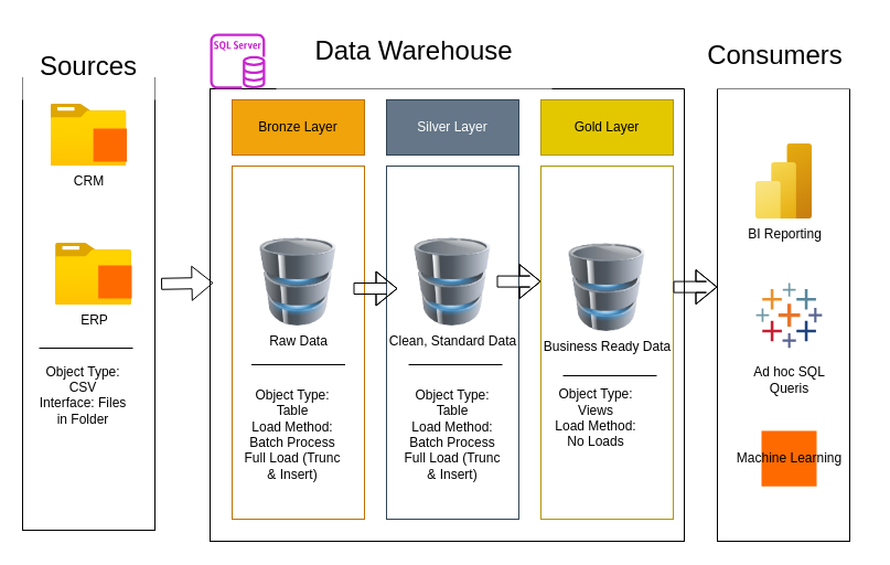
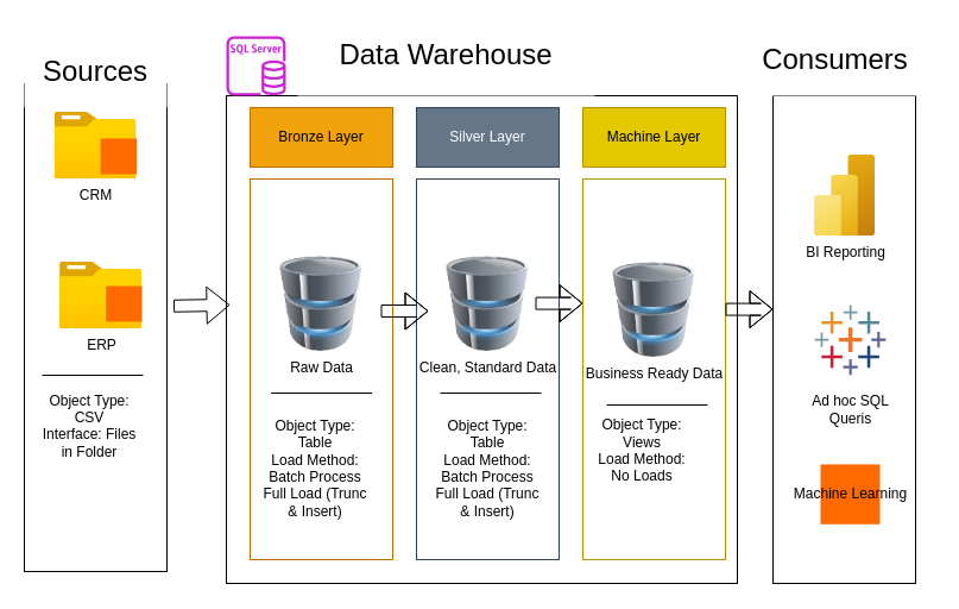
  <mxCell id="0" />
  <mxCell id="1" parent="0" />
  <mxCell id="2" value="" style="rounded=0;whiteSpace=wrap;html=1;fillColor=none;" vertex="1" parent="1"><mxGeometry x="20" y="70" width="120" height="410" as="geometry" /></mxCell>
  <mxCell id="3" value="" style="rounded=0;whiteSpace=wrap;html=1;fillColor=none;" vertex="1" parent="1"><mxGeometry x="190" y="80" width="430" height="410" as="geometry" /></mxCell>
  <mxCell id="4" value="" style="rounded=0;whiteSpace=wrap;html=1;fillColor=none;" vertex="1" parent="1"><mxGeometry x="650" y="80" width="120" height="410" as="geometry" /></mxCell>
  <mxCell id="5" value="Sources" style="rounded=0;whiteSpace=wrap;html=1;strokeColor=none;fontSize=24;" vertex="1" parent="1"><mxGeometry x="20" y="30" width="120" height="60" as="geometry" /></mxCell>
  <mxCell id="6" value="Data Warehouse&lt;div&gt;&lt;br&gt;&lt;/div&gt;" style="rounded=0;whiteSpace=wrap;html=1;strokeColor=none;fontSize=24;" vertex="1" parent="1"><mxGeometry x="250" y="40" width="250" height="40" as="geometry" /></mxCell>
  <mxCell id="7" value="&lt;div&gt;Consumers&lt;/div&gt;" style="rounded=0;whiteSpace=wrap;html=1;strokeColor=none;fontSize=24;" vertex="1" parent="1"><mxGeometry x="620" y="20" width="165" height="60" as="geometry" /></mxCell>
  <mxCell id="8" value="Bronze Layer" style="rounded=0;whiteSpace=wrap;html=1;fillColor=#f0a30a;fontColor=#000000;strokeColor=#BD7000;" vertex="1" parent="1"><mxGeometry x="210" y="90" width="120" height="50" as="geometry" /></mxCell>
  <mxCell id="9" value="" style="rounded=0;whiteSpace=wrap;html=1;fillColor=none;fontColor=#000000;strokeColor=#BD7000;" vertex="1" parent="1"><mxGeometry x="210" y="150" width="120" height="320" as="geometry" /></mxCell>
  <mxCell id="10" value="Silver Layer" style="rounded=0;whiteSpace=wrap;html=1;fillColor=#647687;fontColor=#ffffff;strokeColor=#314354;" vertex="1" parent="1"><mxGeometry x="350" y="90" width="120" height="50" as="geometry" /></mxCell>
- <mxCell id="11" value="Gold Layer" style="rounded=0;whiteSpace=wrap;html=1;fillColor=#e3c800;fontColor=#000000;strokeColor=#B09500;" vertex="1" parent="1"><mxGeometry x="490" y="90" width="120" height="50" as="geometry" /></mxCell>
+ <mxCell id="11" value="Machine Layer" style="rounded=0;whiteSpace=wrap;html=1;fillColor=#e3c800;fontColor=#000000;strokeColor=#B09500;" vertex="1" parent="1"><mxGeometry x="490" y="90" width="120" height="50" as="geometry" /></mxCell>
  <mxCell id="12" value="" style="rounded=0;whiteSpace=wrap;html=1;fillColor=none;fontColor=#ffffff;strokeColor=#314354;" vertex="1" parent="1"><mxGeometry x="350" y="150" width="120" height="320" as="geometry" /></mxCell>
  <mxCell id="13" value="" style="rounded=0;whiteSpace=wrap;html=1;fillColor=none;fontColor=#000000;strokeColor=#B09500;" vertex="1" parent="1"><mxGeometry x="490" y="150" width="120" height="320" as="geometry" /></mxCell>
  <mxCell id="14" value="CRM" style="image;aspect=fixed;html=1;points=[];align=center;fontSize=12;image=img/lib/azure2/general/Folder_Blank.svg;" vertex="1" parent="1"><mxGeometry x="45.5" y="94" width="69" height="56.0" as="geometry" /></mxCell>
  <mxCell id="15" value="" style="points=[];aspect=fixed;html=1;align=center;shadow=0;dashed=0;fillColor=#FF6A00;strokeColor=none;shape=mxgraph.alibaba_cloud.apsara_file_storage_for_hdfs;" vertex="1" parent="1"><mxGeometry x="84.12" y="116" width="30.38" height="30" as="geometry" /></mxCell>
  <mxCell id="16" value="ERP" style="image;aspect=fixed;html=1;points=[];align=center;fontSize=12;image=img/lib/azure2/general/Folder_Blank.svg;" vertex="1" parent="1"><mxGeometry x="50" y="220" width="69" height="56.0" as="geometry" /></mxCell>
  <mxCell id="17" value="" style="points=[];aspect=fixed;html=1;align=center;shadow=0;dashed=0;fillColor=#FF6A00;strokeColor=none;shape=mxgraph.alibaba_cloud.apsara_file_storage_for_hdfs;" vertex="1" parent="1"><mxGeometry x="88.62" y="240" width="30.38" height="30" as="geometry" /></mxCell>
  <mxCell id="18" value="" style="endArrow=none;html=1;rounded=0;" edge="1" parent="1"><mxGeometry width="50" height="50" relative="1" as="geometry"><mxPoint x="35" y="315" as="sourcePoint" /><mxPoint x="120" y="315" as="targetPoint" /></mxGeometry></mxCell>
  <mxCell id="19" value="Object Type: CSV&lt;br&gt;Interface: Files in Folder&lt;div&gt;&lt;br&gt;&lt;/div&gt;" style="text;html=1;whiteSpace=wrap;strokeColor=none;fillColor=none;align=center;verticalAlign=middle;rounded=0;" vertex="1" parent="1"><mxGeometry x="30" y="350" width="90" height="30" as="geometry" /></mxCell>
  <mxCell id="20" value="Raw Data" style="image;html=1;image=img/lib/clip_art/computers/Database_128x128.png;imageBackground=light-dark(#FFFFFF,#994C00);" vertex="1" parent="1"><mxGeometry x="230" y="215" width="80" height="80" as="geometry" /></mxCell>
  <mxCell id="21" value="Clean, Standard Data" style="image;html=1;image=img/lib/clip_art/computers/Database_128x128.png;imageBackground=light-dark(#FFFFFF,#CCFFE6);" vertex="1" parent="1"><mxGeometry x="370" y="215" width="80" height="80" as="geometry" /></mxCell>
  <mxCell id="22" value="Business Ready Data&lt;div&gt;&lt;br&gt;&lt;/div&gt;" style="image;html=1;image=img/lib/clip_art/computers/Database_128x128.png;imageBackground=light-dark(#FFFFFF,#FFCC99);" vertex="1" parent="1"><mxGeometry x="510" y="220" width="80" height="80" as="geometry" /></mxCell>
  <mxCell id="23" value="" style="shape=flexArrow;endArrow=classic;html=1;rounded=0;entryX=0.007;entryY=0.429;entryDx=0;entryDy=0;entryPerimeter=0;" edge="1" parent="1" target="3"><mxGeometry width="50" height="50" relative="1" as="geometry"><mxPoint x="145.56" y="256.76" as="sourcePoint" /><mxPoint x="210" y="253.24" as="targetPoint" /></mxGeometry></mxCell>
  <mxCell id="24" value="" style="shape=flexArrow;endArrow=classic;html=1;rounded=0;" edge="1" parent="1"><mxGeometry width="50" height="50" relative="1" as="geometry"><mxPoint x="320" y="261" as="sourcePoint" /><mxPoint x="360" y="261" as="targetPoint" /><Array as="points"><mxPoint x="350" y="261" /></Array></mxGeometry></mxCell>
  <mxCell id="25" value="" style="shape=flexArrow;endArrow=classic;html=1;rounded=0;" edge="1" parent="1"><mxGeometry width="50" height="50" relative="1" as="geometry"><mxPoint x="450" y="254.58" as="sourcePoint" /><mxPoint x="490" y="254.58" as="targetPoint" /><Array as="points"><mxPoint x="480" y="254.58" /></Array></mxGeometry></mxCell>
  <mxCell id="26" value="" style="shape=flexArrow;endArrow=classic;html=1;rounded=0;" edge="1" parent="1"><mxGeometry width="50" height="50" relative="1" as="geometry"><mxPoint x="610" y="259.58" as="sourcePoint" /><mxPoint x="650" y="259.58" as="targetPoint" /><Array as="points"><mxPoint x="640" y="259.58" /></Array></mxGeometry></mxCell>
  <mxCell id="27" value="" style="endArrow=none;html=1;rounded=0;" edge="1" parent="1"><mxGeometry width="50" height="50" relative="1" as="geometry"><mxPoint x="227.5" y="330" as="sourcePoint" /><mxPoint x="312.5" y="330" as="targetPoint" /></mxGeometry></mxCell>
  <mxCell id="28" value="" style="endArrow=none;html=1;rounded=0;" edge="1" parent="1"><mxGeometry width="50" height="50" relative="1" as="geometry"><mxPoint x="370" y="330" as="sourcePoint" /><mxPoint x="455" y="330" as="targetPoint" /></mxGeometry></mxCell>
  <mxCell id="29" value="" style="endArrow=none;html=1;rounded=0;" edge="1" parent="1"><mxGeometry width="50" height="50" relative="1" as="geometry"><mxPoint x="510" y="340" as="sourcePoint" /><mxPoint x="595" y="340" as="targetPoint" /></mxGeometry></mxCell>
  <mxCell id="30" value="Object Type: Table&lt;br&gt;Load Method: Batch Process&lt;br&gt;Full Load (Trunc &amp;amp; Insert)&lt;br&gt;&lt;br&gt;&lt;br&gt;&lt;div&gt;&lt;br&gt;&lt;/div&gt;" style="text;html=1;whiteSpace=wrap;strokeColor=none;fillColor=none;align=center;verticalAlign=middle;rounded=0;" vertex="1" parent="1"><mxGeometry x="220" y="400" width="90" height="30" as="geometry" /></mxCell>
  <mxCell id="31" value="Object Type: Table&lt;br&gt;Load Method: Batch Process&lt;br&gt;Full Load (Trunc &amp;amp; Insert)&lt;br&gt;&lt;br&gt;&lt;br&gt;&lt;div&gt;&lt;br&gt;&lt;/div&gt;" style="text;html=1;whiteSpace=wrap;strokeColor=none;fillColor=none;align=center;verticalAlign=middle;rounded=0;" vertex="1" parent="1"><mxGeometry x="365" y="400" width="90" height="30" as="geometry" /></mxCell>
  <mxCell id="32" value="Object Type: Views&lt;br&gt;Load Method: No Loads&lt;br&gt;&lt;br&gt;&lt;br&gt;&lt;div&gt;&lt;br&gt;&lt;/div&gt;" style="text;html=1;whiteSpace=wrap;strokeColor=none;fillColor=none;align=center;verticalAlign=middle;rounded=0;" vertex="1" parent="1"><mxGeometry x="495" y="385" width="90" height="30" as="geometry" /></mxCell>
  <mxCell id="33" value="BI Reporting" style="image;aspect=fixed;html=1;points=[];align=center;fontSize=12;image=img/lib/azure2/analytics/Power_BI_Embedded.svg;" vertex="1" parent="1"><mxGeometry x="685" y="130" width="51" height="68" as="geometry" /></mxCell>
  <mxCell id="34" value="Ad hoc SQL&lt;div&gt;Queris&lt;/div&gt;" style="verticalLabelPosition=bottom;aspect=fixed;html=1;shape=mxgraph.salesforce.analytics;fillColorStyles=fillColor2,fillColor3,fillColor4,fillColor5,fillColor6,fillColor7,fillColor8;fillColor2=#7099a6;fillColor3=#eb912c;fillColor4=#c72035;fillColor5=#1f447e;fillColor6=#59879b;fillColor7=#e8762c;fillColor8=#5b6591;fillColor=none;strokeColor=none;" vertex="1" parent="1"><mxGeometry x="685" y="256" width="60" height="58.8" as="geometry" /></mxCell>
  <mxCell id="35" value="Machine Learning" style="points=[];aspect=fixed;html=1;align=center;shadow=0;dashed=0;fillColor=#FF6A00;strokeColor=none;shape=mxgraph.alibaba_cloud.machine_learning;" vertex="1" parent="1"><mxGeometry x="690" y="389.95" width="50" height="50.3" as="geometry" /></mxCell>
  <mxCell id="36" value="" style="sketch=0;outlineConnect=0;fontColor=#232F3E;gradientColor=none;fillColor=#C925D1;strokeColor=none;dashed=0;verticalLabelPosition=bottom;verticalAlign=top;align=center;html=1;fontSize=12;fontStyle=0;aspect=fixed;pointerEvents=1;shape=mxgraph.aws4.rds_sql_server_instance;" vertex="1" parent="1"><mxGeometry x="190" y="30" width="50" height="50" as="geometry" /></mxCell>
